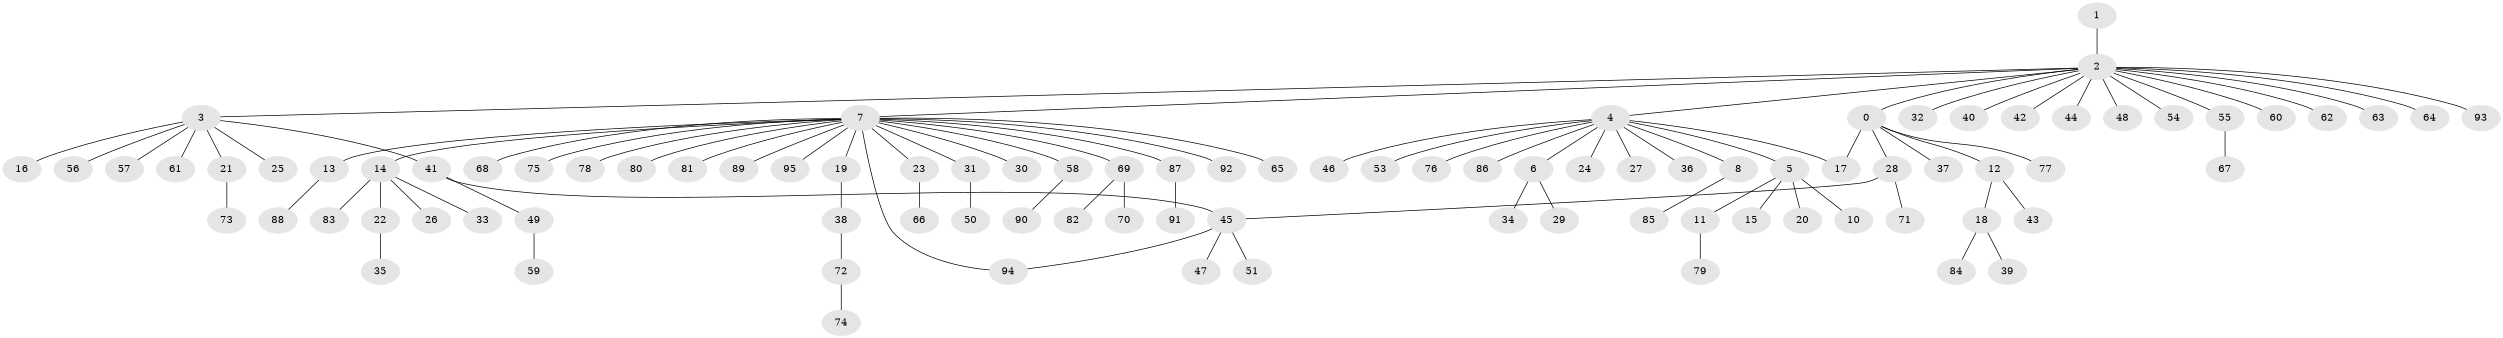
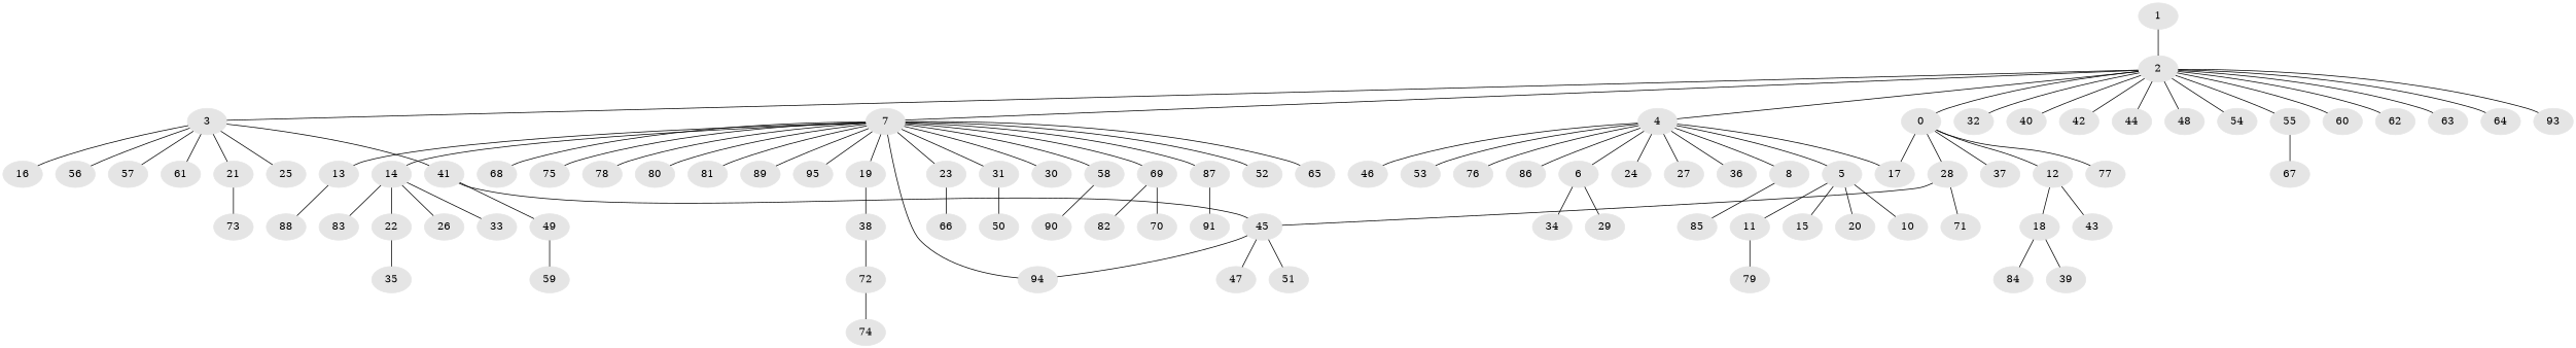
  graph {
    node [color=gray90 style=filled]
    1
    2
    3
    4
    7
    n6 [label=0]
    32
    40
    42
    44
    48
    54
    55
    60
    62
    63
    64
    93
    16
    21
    25
    41
    56
    57
    61
    5
    6
    8
    17
    24
    27
    36
    46
    53
    76
    86
    13
    14
    19
    23
    30
    31
-   52 [label=92]
+   52
    58
    65
    68
    69
    75
    78
    80
    81
    87
    89
    94
    95
    12
    28
    37
    77
    67
    73
    45
    49
    10
    11
    15
    20
    29
    34
    85
    79
    88
    22
    26
    33
    83
    38
    66
    50
    90
    70
    82
    91
    18
    43
    71
    39
    84
    35
    72
    47
    51
    74
    59
    1 -- 2
    2 -- 3
    2 -- 4
    2 -- 7
    2 -- n6
    2 -- 32
    2 -- 40
    2 -- 42
    2 -- 44
    2 -- 48
    2 -- 54
    2 -- 55
    2 -- 60
    2 -- 62
    2 -- 63
    2 -- 64
    2 -- 93
    3 -- 16
    3 -- 21
    3 -- 25
    3 -- 41
    3 -- 56
    3 -- 57
    3 -- 61
    4 -- 5
    4 -- 6
    4 -- 8
    4 -- 17
    4 -- 24
    4 -- 27
    4 -- 36
    4 -- 46
    4 -- 53
    4 -- 76
    4 -- 86
    7 -- 13
    7 -- 14
    7 -- 19
    7 -- 23
    7 -- 30
    7 -- 31
    7 -- 52
    7 -- 58
    7 -- 65
    7 -- 68
    7 -- 69
    7 -- 75
    7 -- 78
    7 -- 80
    7 -- 81
    7 -- 87
    7 -- 89
    7 -- 94
    7 -- 95
    n6 -- 17
    n6 -- 12
    n6 -- 28
    n6 -- 37
    n6 -- 77
    55 -- 67
    21 -- 73
    41 -- 45
    41 -- 49
    5 -- 10
    5 -- 11
    5 -- 15
    5 -- 20
    6 -- 29
    6 -- 34
    8 -- 85
    13 -- 88
    14 -- 22
    14 -- 26
    14 -- 33
    14 -- 83
    19 -- 38
    23 -- 66
    31 -- 50
    58 -- 90
    69 -- 70
    69 -- 82
    87 -- 91
    12 -- 18
    12 -- 43
    28 -- 45
    28 -- 71
    45 -- 94
    45 -- 47
    45 -- 51
    49 -- 59
    11 -- 79
    22 -- 35
    38 -- 72
    18 -- 39
    18 -- 84
    72 -- 74
  }
